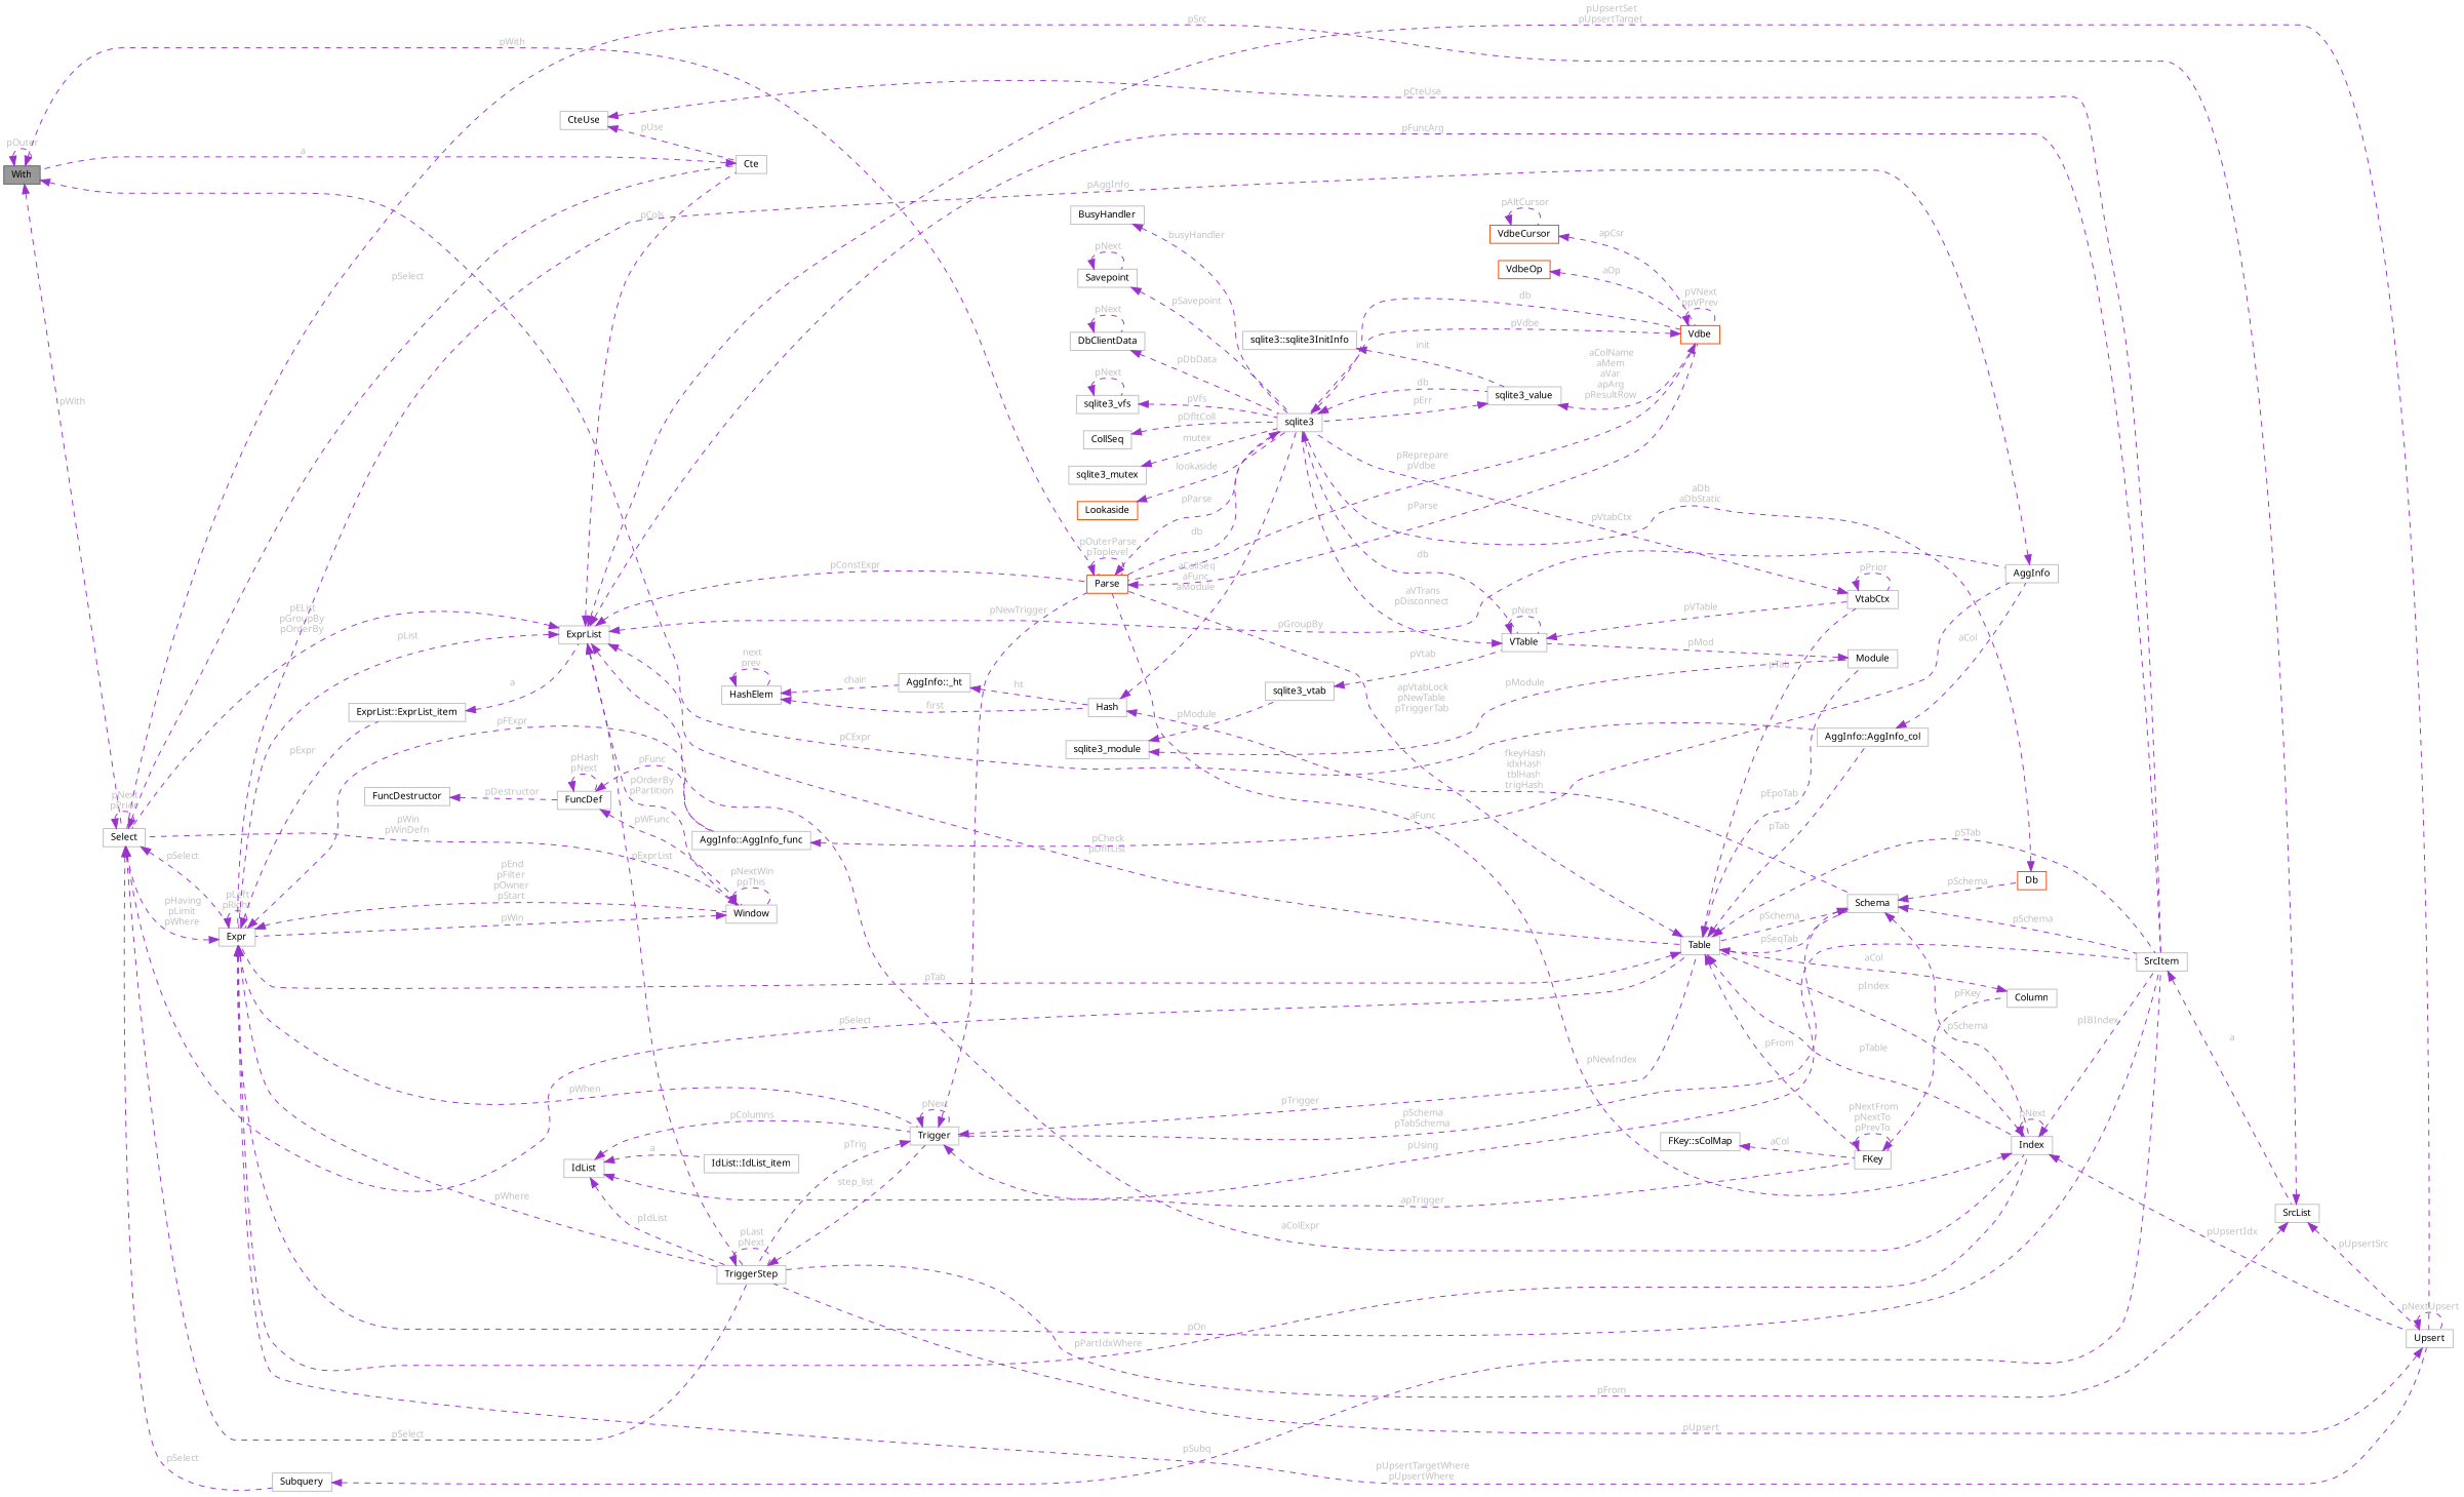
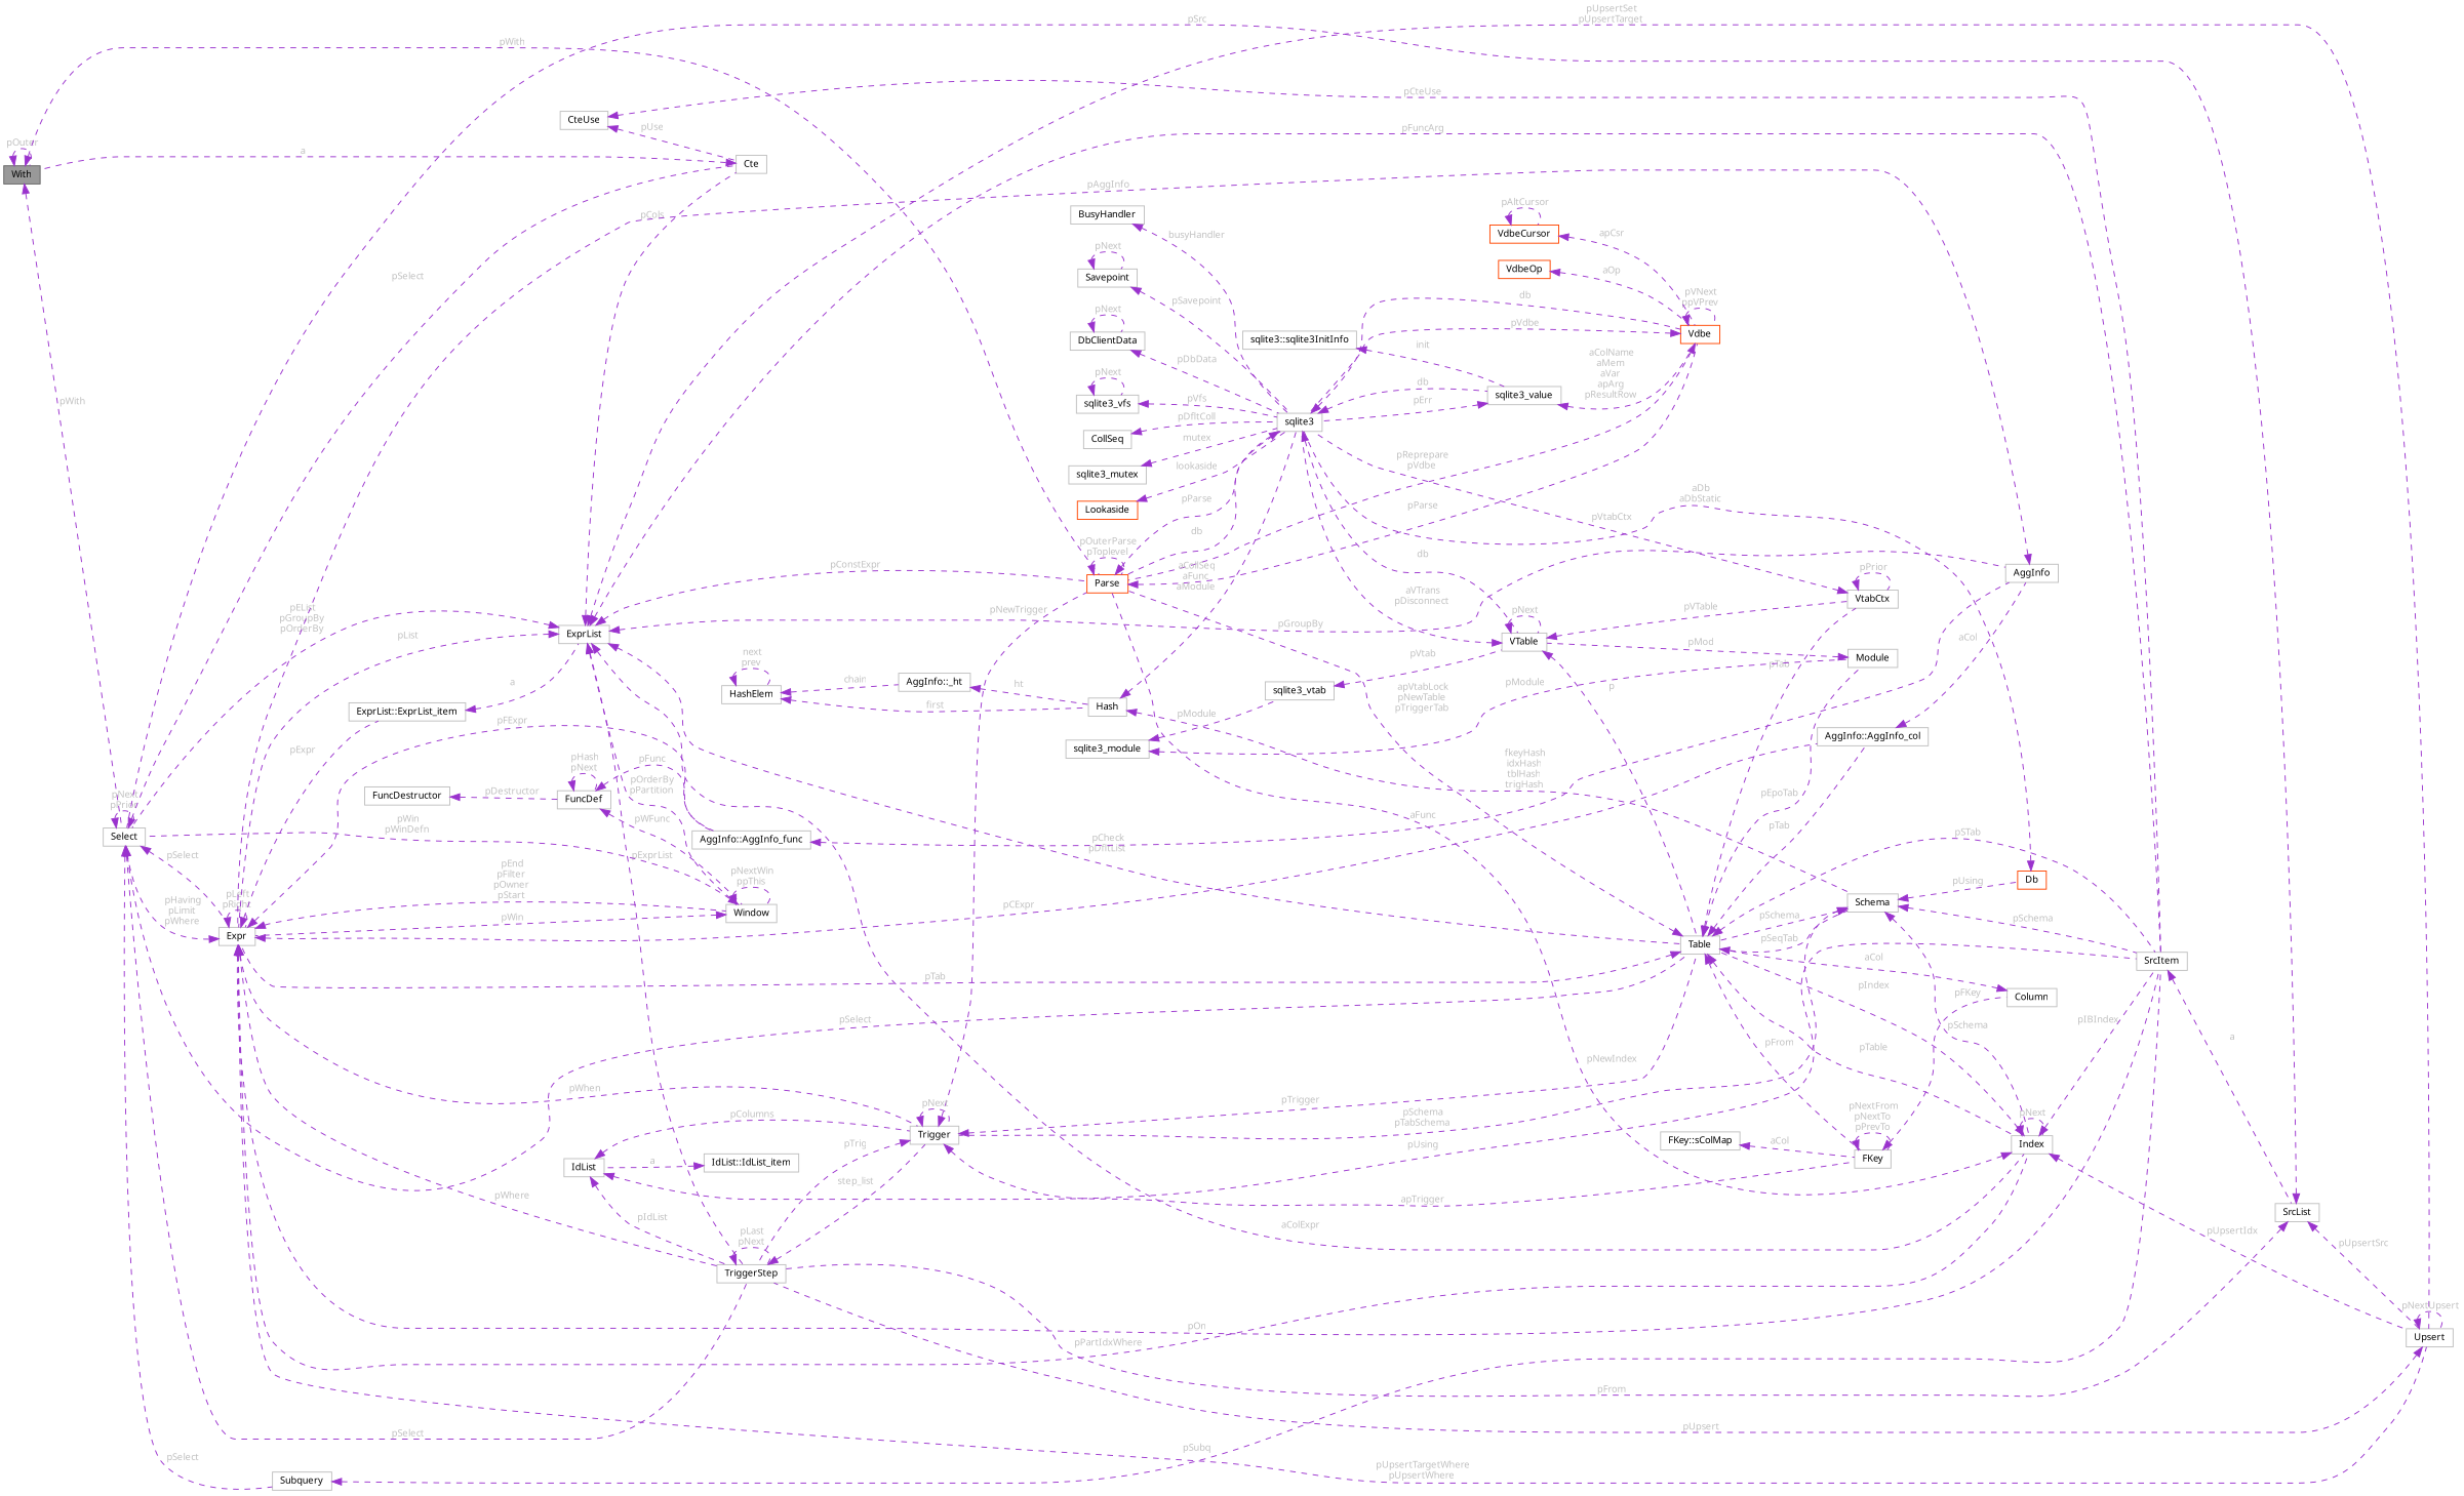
  digraph {
    fontname="Noto Sans"
    rankdir=LR
    node [color=grey75 fillcolor=white fontname="Noto Sans" fontsize=10 shape=box style=filled]
    edge [color=darkorchid3 dir=back fontcolor=grey fontname="Noto Sans" fontsize=10 labelfontname=Helvetica labelfontsize=10 style=dashed]
    n1 [color=gray40 fillcolor=grey60 fontcolor=black height=0.2 label=With width=0.4]
    n2 [height=0.2 label=Select width=0.4]
    n3 [color=orangered height=0.2 label=Parse width=0.4]
    n4 [height=0.2 label=Cte width=0.4]
    n5 [height=0.2 label=Expr width=0.4]
    n6 [height=0.2 label=Table width=0.4]
    n7 [height=0.2 label=TriggerStep width=0.4]
    n8 [height=0.2 label=Subquery width=0.4]
    n9 [height=0.2 label=sqlite3 width=0.4]
    n10 [color=orangered height=0.2 label=Vdbe width=0.4]
    n11 [height=0.2 label=ExprList width=0.4]
    n12 [height=0.2 label=SrcItem width=0.4]
    n13 [height=0.2 label=Index width=0.4]
    n14 [height=0.2 label=Upsert width=0.4]
    n15 [height=0.2 label=Window width=0.4]
    n16 [height=0.2 label=AggInfo width=0.4]
    n17 [height=0.2 label="ExprList::ExprList_item" width=0.4]
    n18 [height=0.2 label=Trigger width=0.4]
    n19 [height=0.2 label="AggInfo::AggInfo_col" width=0.4]
    n20 [height=0.2 label="AggInfo::AggInfo_func" width=0.4]
    n21 [height=0.2 label=SrcList width=0.4]
    n22 [height=0.2 label=Schema width=0.4]
    n23 [height=0.2 label=FKey width=0.4]
    n24 [height=0.2 label=VtabCtx width=0.4]
    n25 [height=0.2 label=Module width=0.4]
    n26 [color=orangered height=0.2 label=Db width=0.4]
    n27 [height=0.2 label=Column width=0.4]
    n28 [height=0.2 label=VTable width=0.4]
    n29 [height=0.2 label=Hash width=0.4]
    n30 [height=0.2 label=sqlite3_value width=0.4]
    n31 [height=0.2 label=HashElem width=0.4]
    n32 [height=0.2 label="AggInfo::_ht" width=0.4]
    n33 [height=0.2 label=IdList width=0.4]
    n34 [height=0.2 label="IdList::IdList_item" width=0.4]
    n35 [height=0.2 label="FKey::sColMap" width=0.4]
    n36 [height=0.2 label=sqlite3_vfs width=0.4]
    n37 [color=orangered height=0.2 label=VdbeCursor width=0.4]
    n38 [color=orangered height=0.2 label=VdbeOp width=0.4]
    n39 [height=0.2 label=CollSeq width=0.4]
    n40 [height=0.2 label=sqlite3_mutex width=0.4]
    n41 [height=0.2 label="sqlite3::sqlite3InitInfo" width=0.4]
    n42 [color=orangered height=0.2 label=Lookaside width=0.4]
    n43 [height=0.2 label=BusyHandler width=0.4]
    n44 [height=0.2 label=Savepoint width=0.4]
    n45 [height=0.2 label=DbClientData width=0.4]
    n46 [height=0.2 label=sqlite3_module width=0.4]
    n47 [height=0.2 label=sqlite3_vtab width=0.4]
    n48 [height=0.2 label=CteUse width=0.4]
    n49 [height=0.2 label=FuncDef width=0.4]
    n50 [height=0.2 label=FuncDestructor width=0.4]
    n1 -> n1 [label=" pOuter"]
    n1 -> n2 [label=" pWith"]
    n1 -> n3 [label=" pWith"]
    n2 -> n2 [label=" pNext\npPrior"]
    n2 -> n4 [label=" pSelect"]
    n2 -> n5 [label=" pSelect"]
    n2 -> n6 [label=" pSelect"]
    n2 -> n7 [label=" pSelect"]
    n2 -> n8 [label=" pSelect"]
    n3 -> n3 [label=" pOuterParse\npToplevel"]
    n3 -> n9 [label=" pParse"]
    n3 -> n10 [label=" pParse"]
    n4 -> n1 [label=" a"]
    n5 -> n2 [label=" pHaving\npLimit\npWhere"]
    n5 -> n5 [label=" pLeft\npRight"]
    n5 -> n7 [label=" pWhere"]
    n5 -> n12 [label=" pOn"]
    n5 -> n13 [label=" pPartIdxWhere"]
    n5 -> n14 [label=" pUpsertTargetWhere\npUpsertWhere"]
    n5 -> n15 [label=" pEnd\npFilter\npOwner\npStart"]
    n5 -> n17 [label=" pExpr"]
    n5 -> n18 [label=" pWhen"]
-   n1 -> n19 [label=" pCExpr"]
+   n5 -> n19 [label=" pCExpr"]
    n5 -> n20 [label=" pFExpr"]
    n6 -> n3 [label=" apVtabLock\npNewTable\npTriggerTab"]
    n6 -> n5 [label=" pTab"]
    n6 -> n12 [label=" pSTab"]
    n6 -> n13 [label=" pTable"]
    n6 -> n19 [label=" pTab"]
    n6 -> n22 [label=" pSeqTab"]
    n6 -> n23 [label=" pFrom"]
    n6 -> n24 [label=" pTab"]
    n6 -> n25 [label=" pEpoTab"]
    n7 -> n7 [label=" pLast\npNext"]
    n7 -> n18 [label=" step_list"]
    n8 -> n12 [label=" pSubq"]
    n9 -> n3 [label=" db"]
    n9 -> n10 [label=" db"]
    n9 -> n28 [label=" db"]
    n9 -> n30 [label=" db"]
    n10 -> n3 [label=" pReprepare\npVdbe"]
    n10 -> n9 [label=" pVdbe"]
    n10 -> n10 [label=" pVNext\nppVPrev"]
    n11 -> n2 [label=" pEList\npGroupBy\npOrderBy"]
    n11 -> n3 [label=" pConstExpr"]
    n11 -> n4 [label=" pCols"]
    n11 -> n5 [label=" pList"]
    n11 -> n6 [label=" pCheck\npDfltList"]
    n11 -> n7 [label=" pExprList"]
    n11 -> n12 [label=" pFuncArg"]
    n11 -> n13 [label=" aColExpr"]
    n11 -> n14 [label=" pUpsertSet\npUpsertTarget"]
    n11 -> n15 [label=" pOrderBy\npPartition"]
    n11 -> n16 [label=" pGroupBy"]
    n12 -> n21 [label=" a"]
    n13 -> n3 [label=" pNewIndex"]
    n13 -> n6 [label=" pIndex"]
    n13 -> n12 [label=" pIBIndex"]
    n13 -> n13 [label=" pNext"]
    n13 -> n14 [label=" pUpsertIdx"]
    n14 -> n7 [label=" pUpsert"]
    n14 -> n14 [label=" pNextUpsert"]
    n15 -> n2 [label=" pWin\npWinDefn"]
    n15 -> n5 [label=" pWin"]
    n15 -> n15 [label=" pNextWin\nppThis"]
    n16 -> n5 [label=" pAggInfo"]
    n17 -> n11 [label=" a"]
    n18 -> n3 [label=" pNewTrigger"]
    n18 -> n6 [label=" pTrigger"]
    n18 -> n7 [label=" pTrig"]
    n18 -> n18 [label=" pNext"]
    n18 -> n23 [label=" apTrigger"]
    n19 -> n16 [label=" aCol"]
    n20 -> n16 [label=" aFunc"]
    n21 -> n2 [label=" pSrc"]
    n21 -> n7 [label=" pFrom"]
    n21 -> n14 [label=" pUpsertSrc"]
    n22 -> n6 [label=" pSchema"]
    n22 -> n12 [label=" pSchema"]
    n22 -> n13 [label=" pSchema"]
    n22 -> n18 [label=" pSchema\npTabSchema"]
-   n22 -> n26 [label=" pSchema"]
+   n22 -> n26 [label=" pUsing"]
    n23 -> n23 [label=" pNextFrom\npNextTo\npPrevTo"]
    n23 -> n27 [label=" pFKey"]
    n24 -> n9 [label=" pVtabCtx"]
    n24 -> n24 [label=" pPrior"]
    n25 -> n28 [label=" pMod"]
    n26 -> n9 [label=" aDb\naDbStatic"]
    n27 -> n6 [label=" aCol"]
+   n28 -> n6 [label=" p"]
    n28 -> n9 [label=" aVTrans\npDisconnect"]
    n28 -> n24 [label=" pVTable"]
    n28 -> n28 [label=" pNext"]
    n29 -> n9 [label=" aCollSeq\naFunc\naModule"]
    n29 -> n22 [label=" fkeyHash\nidxHash\ntblHash\ntrigHash"]
    n30 -> n9 [label=" pErr"]
    n30 -> n10 [label=" aColName\naMem\naVar\napArg\npResultRow"]
    n31 -> n29 [label=" first"]
    n31 -> n31 [label=" next\nprev"]
    n31 -> n32 [label=" chain"]
    n32 -> n29 [label=" ht"]
    n33 -> n7 [label=" pIdList"]
    n33 -> n12 [label=" pUsing"]
    n33 -> n18 [label=" pColumns"]
-   n33 -> n34 [label=" a"]
+   n34 -> n33 [label=" a"]
    n35 -> n23 [label=" aCol"]
    n36 -> n9 [label=" pVfs"]
    n36 -> n36 [label=" pNext"]
    n37 -> n10 [label=" apCsr"]
    n37 -> n37 [label=" pAltCursor"]
    n38 -> n10 [label=" aOp"]
    n39 -> n9 [label=" pDfltColl"]
    n40 -> n9 [label=" mutex"]
    n41 -> n30 [label=" init"]
    n42 -> n9 [label=" lookaside"]
    n43 -> n9 [label=" busyHandler"]
    n44 -> n9 [label=" pSavepoint"]
    n44 -> n44 [label=" pNext"]
    n45 -> n9 [label=" pDbData"]
    n45 -> n45 [label=" pNext"]
    n46 -> n25 [label=" pModule"]
    n46 -> n47 [label=" pModule"]
    n47 -> n28 [label=" pVtab"]
    n48 -> n4 [label=" pUse"]
    n48 -> n12 [label=" pCteUse"]
    n49 -> n15 [label=" pWFunc"]
    n49 -> n20 [label=" pFunc"]
    n49 -> n49 [label=" pHash\npNext"]
    n50 -> n49 [label=" pDestructor"]
  }
